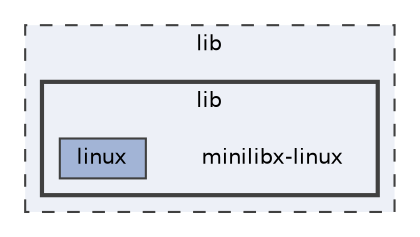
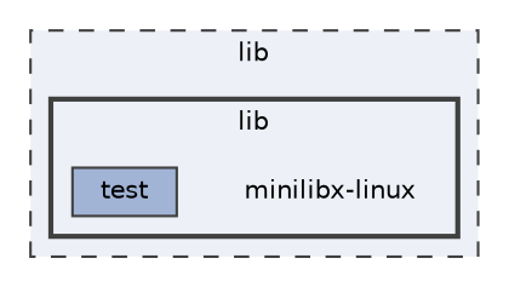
  digraph {
    compound=true
    node [fontname=Helvetica fontsize=10]
    n1 [height=0.2 label="minilibx-linux" shape=plaintext width=0.4]
-   n2 [color=grey25 fillcolor="#a2b4d6" height=0.2 label=linux shape=box style=filled width=0.4]
+   n2 [color=grey25 fillcolor="#a2b4d6" height=0.2 label=test shape=box style=filled width=0.4]
    subgraph cluster_1 {
      bgcolor="#edf0f7"
      fontname=Helvetica
      fontsize=10
      label=lib
      pencolor=grey25
      style="filled,dashed"
      subgraph cluster_2 {
        bgcolor="#edf0f7"
        fontname=Helvetica
        fontsize=10
        pencolor=grey25
        style="filled,bold"
        n1
        n2
      }
    }
  }
